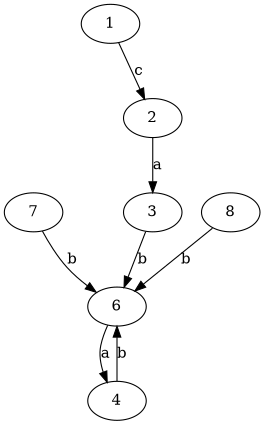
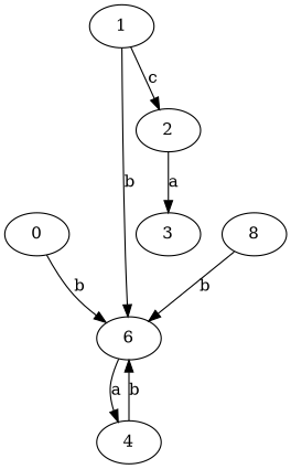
  strict digraph {
    n1 [label=6]
-   0 [label=7]
+   0
    4
    1
    2
    8
    3
    n1 -> 4 [label=a]
    0 -> n1 [label=b]
    4 -> n1 [label=b]
-   3 -> n1 [label=b]
+   1 -> n1 [label=b]
    1 -> 2 [label=c]
    2 -> 3 [label=a]
    8 -> n1 [label=b]
  }
